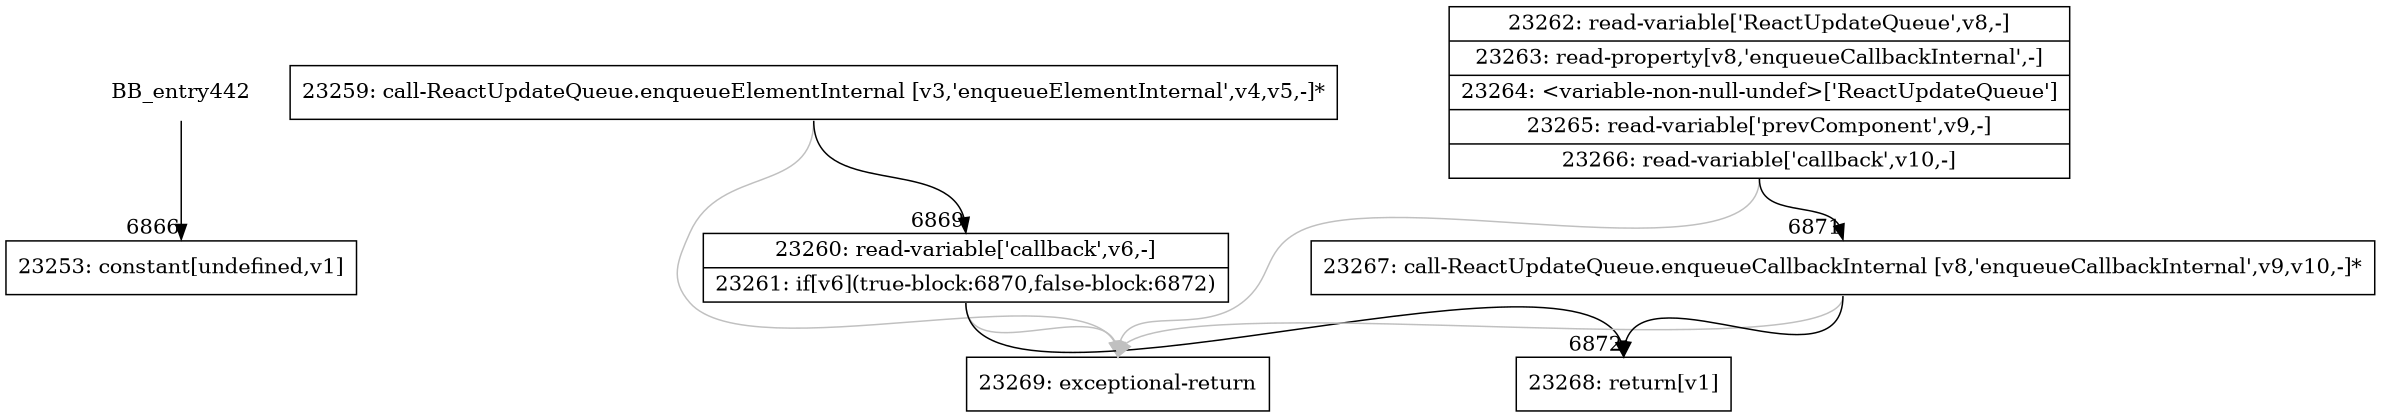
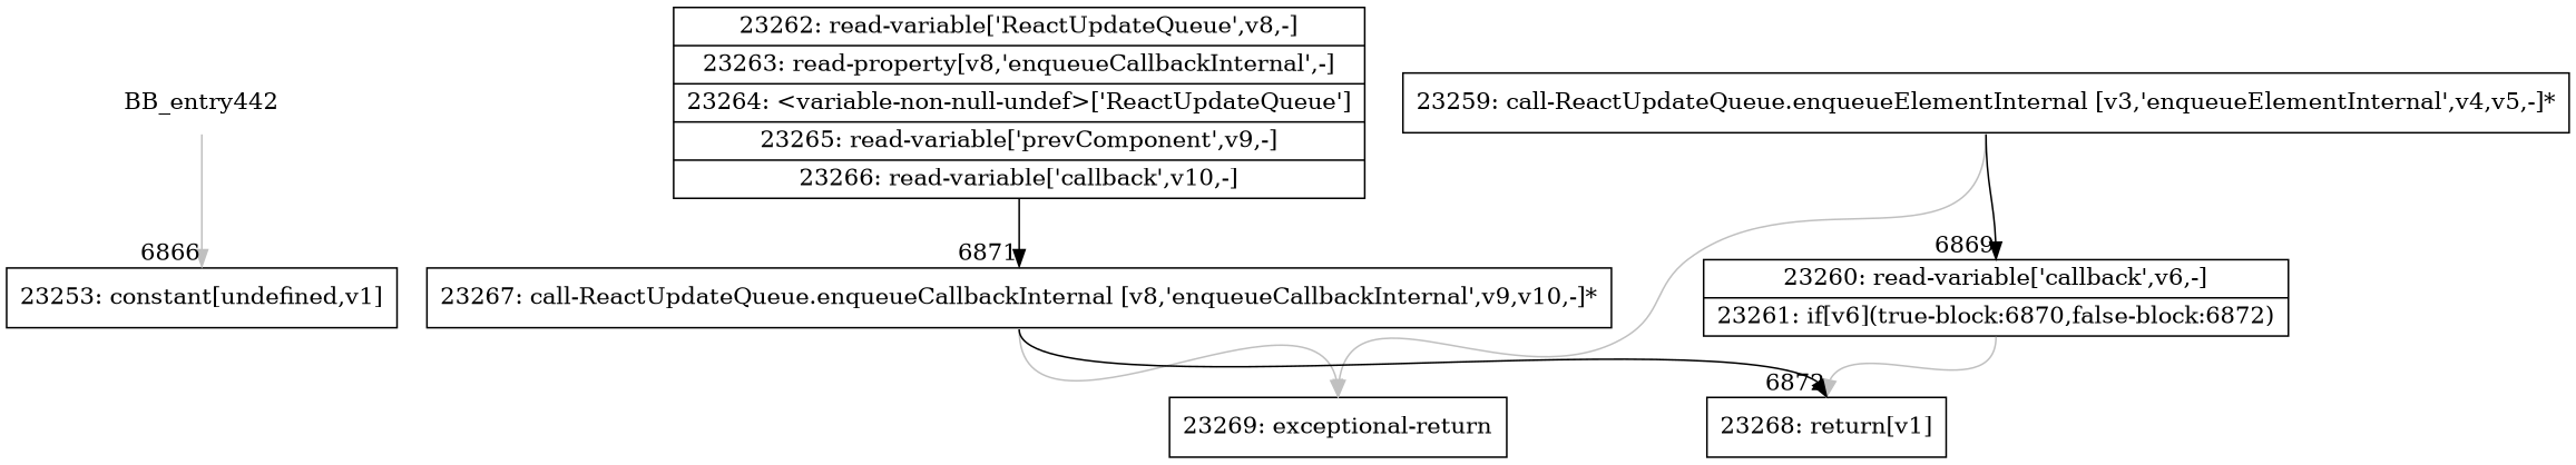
  digraph {
    rankdir=TD
    node [shape=record]
    edge [headport=n tailport=s]
    n1 [label=BB_entry442 shape=none]
    n2 [label="{23253: constant[undefined,v1]}"]
    n3 [label="{23259: call-ReactUpdateQueue.enqueueElementInternal [v3,'enqueueElementInternal',v4,v5,-]*}"]
    n4 [label="{23269: exceptional-return}"]
    n5 [label="{23260: read-variable['callback',v6,-]|23261: if[v6](true-block:6870,false-block:6872)}"]
    n6 [label="{23268: return[v1]}"]
    n7 [label="{23262: read-variable['ReactUpdateQueue',v8,-]|23263: read-property[v8,'enqueueCallbackInternal',-]|23264: \<variable-non-null-undef\>['ReactUpdateQueue']|23265: read-variable['prevComponent',v9,-]|23266: read-variable['callback',v10,-]}"]
    n8 [label="{23267: call-ReactUpdateQueue.enqueueCallbackInternal [v8,'enqueueCallbackInternal',v9,v10,-]*}"]
-   n1 -> n2 [headlabel="    6866"]
+   n1 -> n2 [headlabel="    6866" color=gray]
    n3 -> n4 [color=gray]
    n3 -> n5 [headlabel="      6869"]
-   n5 -> n4 [color=gray]
-   n5 -> n6 [headlabel="      6872"]
-   n7 -> n4 [color=gray]
+   n5 -> n6 [headlabel="      6872" color=gray]
    n7 -> n8 [headlabel="      6871"]
    n8 -> n4 [color=gray]
    n8 -> n6
  }
